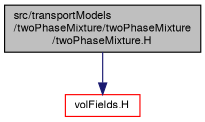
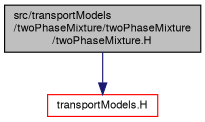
  digraph {
    node [fontname=FreeSans fontsize=10 shape=record]
    n1 [color=black fillcolor=grey75 fontcolor=black height=0.2 label="src/transportModels\l/twoPhaseMixture/twoPhaseMixture\l/twoPhaseMixture.H" style=filled width=0.4]
-   n2 [color=red height=0.2 label="volFields.H" width=0.4]
+   n2 [color=red height=0.2 label="transportModels.H" width=0.4]
    n1 -> n2 [color=midnightblue fontname=FreeSans fontsize=10 labelfontname=FreeSans labelfontsize=10 style=solid]
  }
